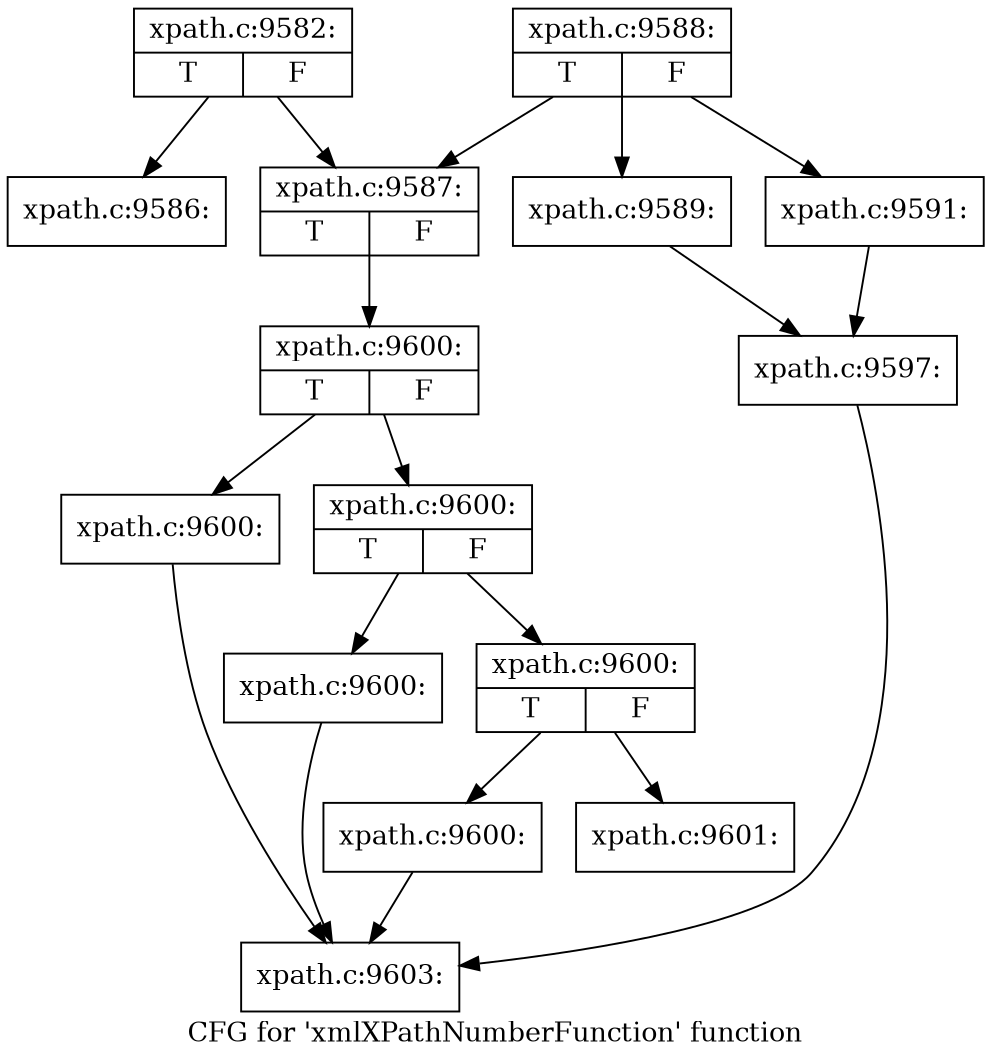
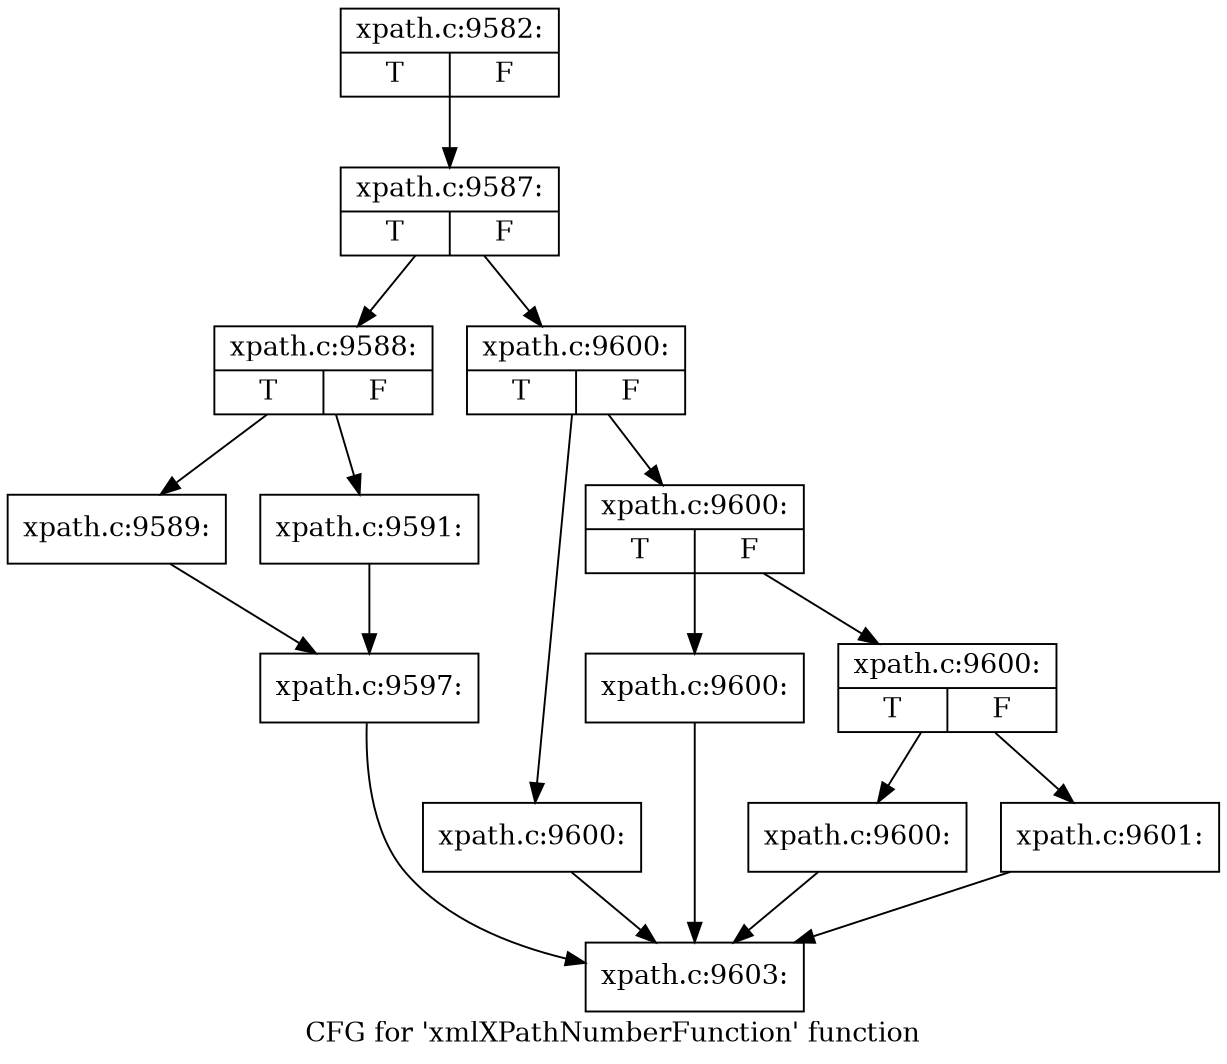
  digraph {
    label="CFG for 'xmlXPathNumberFunction' function"
    node [shape=record]
    n1 [label="{xpath.c:9582:|{<s0>T|<s1>F}}"]
-   n2 [label="{xpath.c:9586:}"]
    n3 [label="{xpath.c:9587:|{<s0>T|<s1>F}}"]
    n4 [label="{xpath.c:9588:|{<s0>T|<s1>F}}"]
    n5 [label="{xpath.c:9600:|{<s0>T|<s1>F}}"]
    n6 [label="{xpath.c:9603:}"]
    n7 [label="{xpath.c:9589:}"]
    n8 [label="{xpath.c:9591:}"]
    n9 [label="{xpath.c:9600:}"]
    n10 [label="{xpath.c:9600:|{<s0>T|<s1>F}}"]
    n11 [label="{xpath.c:9597:}"]
    n12 [label="{xpath.c:9600:}"]
    n13 [label="{xpath.c:9600:|{<s0>T|<s1>F}}"]
    n14 [label="{xpath.c:9600:}"]
    n15 [label="{xpath.c:9601:}"]
-   n1 -> n2
    n1 -> n3
-   n4 -> n3
+   n3 -> n4
    n3 -> n5
    n4 -> n7
    n4 -> n8
    n5 -> n9
    n5 -> n10
    n7 -> n11
    n8 -> n11
    n9 -> n6
    n10 -> n12
    n10 -> n13
    n11 -> n6
    n12 -> n6
    n13 -> n14
    n13 -> n15
    n14 -> n6
+   n15 -> n6
  }
